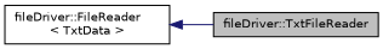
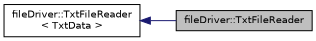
  digraph {
    rankdir=LR
    node [color=black fontname=Helvetica fontsize=10 shape=record style=filled]
    n1 [fillcolor=grey75 fontcolor=black height=0.2 label="fileDriver::TxtFileReader" width=0.4]
-   n2 [fillcolor=white height=0.2 label="fileDriver::FileReader\l\< TxtData \>" width=0.4]
+   n2 [fillcolor=white height=0.2 label="fileDriver::TxtFileReader\l\< TxtData \>" width=0.4]
    n2 -> n1 [color=midnightblue dir=back fontname=Helvetica fontsize=10 labelfontname=Helvetica labelfontsize=10 style=solid]
  }
